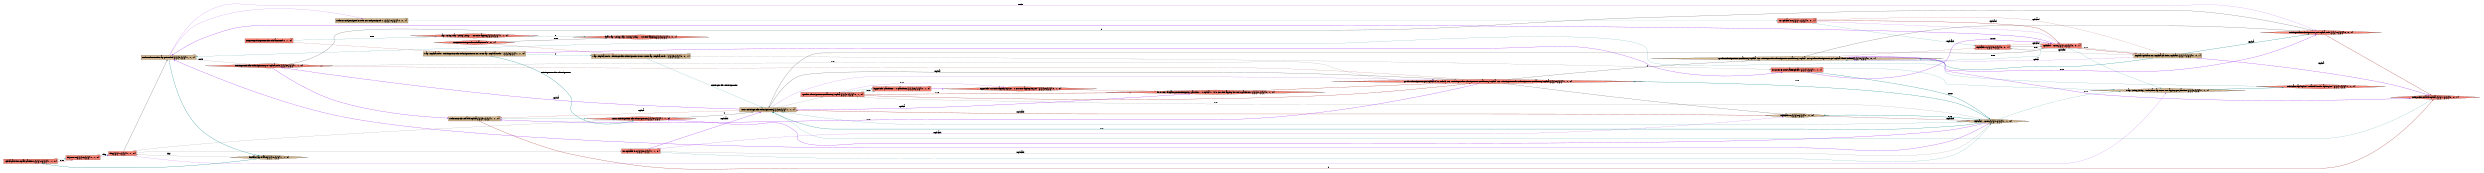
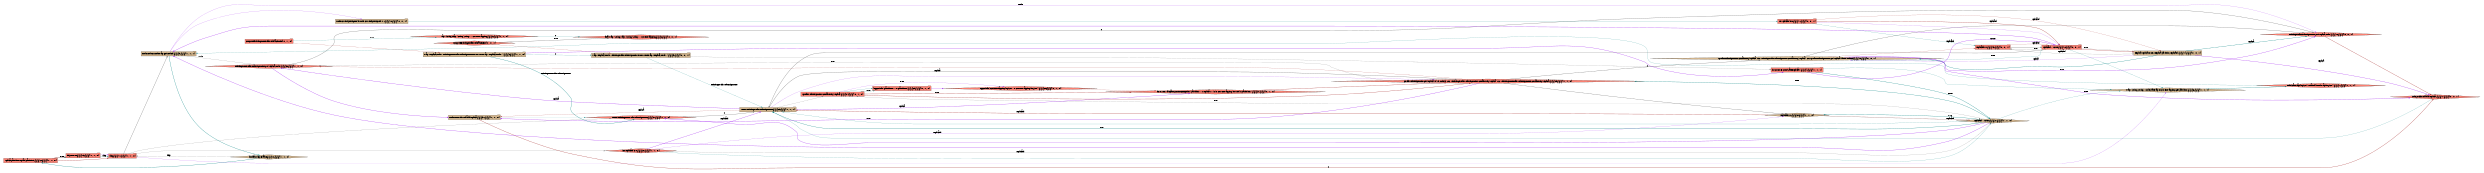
  digraph {
    rankdir=LR
    node [fillcolor=salmon shape=folder style=filled]
    edge [color=teal style=solid]
    n1 [label="replica.partition.equals(partition)@@@12@@@['1', '1', '0']"]
    n2 [label="skip@@@17@@@['1', '1', '0']"]
    n3 [label="skip = true@@@13@@@['1', '1', '0']"]
    n4 [fillcolor=tan label="Node node = _nodeMap.get(nodeId)@@@9@@@['1', '1', '1']"]
-   n5 [label="int replicaId = 0@@@20@@@['1', '1', '0']"]
+   n5 [label="int replicaId = 0@@@20@@@['1', '1', '0']" shape=diamond]
    n6 [fillcolor=tan label="Map<String,String> nodeStateMap = currentMapping.get(partition)@@@6@@@['1', '1', '1']" shape=diamond]
    n7 [label="return existingNonPreferredAssignment@@@37@@@['1', '1', '0']" shape=diamond]
    n8 [label="existingNonPreferredAssignment.put(replica,node)@@@30@@@['1', '1', '0']" shape=diamond]
    n9 [fillcolor=tan label="node.nonPreferred.add(replica)@@@31@@@['1', '1', '0']"]
    n10 [label="existingPreferredAssignment.put(replica,node)@@@16@@@['0', '0', '1']" shape=diamond]
    n11 [label="node.preferred.add(replica)@@@17@@@['0', '0', '1']" shape=diamond]
    n12 [fillcolor=tan label="node.currentlyAssigned = node.currentlyAssigned + 1@@@10@@@['0', '0', '1']"]
    n13 [fillcolor=tan label="boolean skip = false@@@10@@@['1', '1', '0']" shape=diamond]
    n14 [fillcolor=tan label="replicaId++@@@22@@@['1', '1', '0']" shape=diamond]
    n15 [fillcolor=tan label="replicaId < count@@@21@@@['1', '1', '0']" shape=diamond]
    n16 [fillcolor=tan label="return existingPreferredAssignment@@@23@@@['1', '1', '1']"]
    n17 [label="nodeStateMap.keySet().retainAll(_nodeMap.keySet())@@@7@@@['1', '1', '1']" shape=diamond]
    n18 [label="Map<String,Map<String,String>> currentMapping@@@2@@@['1', '1', '0']" shape=diamond]
    n19 [label="final Map<String,Map<String,String>> currentMapping@@@2@@@['0', '0', '1']" shape=diamond]
    n20 [label="throw new IllegalArgumentException(\"partition: \" + replica + \" is in currentMapping but not in partitions\")@@@27@@@['0', '1', '0']" shape=diamond]
    n21 [label="_preferredAssignment.get(replica).id != node.id && !_existingPreferredAssignment.containsKey(replica) && !existingNonPreferredAssignment.containsKey(replica)@@@29@@@['1', '1', '0']" shape=diamond]
    n22 [fillcolor=tan label="_preferredAssignment.containsKey(replica) && !existingPreferredAssignment.containsKey(replica) && _preferredAssignment.get(replica).id == node.id@@@15@@@['0', '0', '1']" shape=diamond]
    n23 [label="replicaId++@@@13@@@['0', '0', '1']"]
    n24 [label="!_preferredAssignment.containsKey(replica)@@@24@@@['0', '1', '0']"]
    n25 [label="logger.info(\"currentMapping.keySet: \" + currentMapping.keySet())@@@26@@@['0', '1', '0']" shape=diamond]
    n26 [label="logger.info(\"partitions: \" + _partitions)@@@25@@@['0', '1', '0']"]
    n27 [label="int replicaId = 0@@@11@@@['0', '0', '1']"]
    n28 [label="replicaId < count@@@12@@@['0', '0', '1']"]
    n29 [fillcolor=tan label="Replica replica = new Replica(partition,replicaId)@@@14@@@['0', '0', '1']"]
    n30 [fillcolor=tan label="Map<Replica,Node> existingPreferredAssignment = new TreeMap<Replica,Node>()@@@3@@@['0', '0', '1']"]
    n31 [label="int count = countStateReplicas()@@@4@@@['1', '1', '1']"]
    n32 [fillcolor=tan label="Map<Replica,Node> existingNonPreferredAssignment = new TreeMap<Replica,Node>()@@@3@@@['1', '1', '0']"]
    n33 [label="computeExistingNonPreferredPlacement['0', '1', '0']"]
    n34 [label="computeExistingPreferredPlacement['0', '0', '1']" shape=diamond]
+   n1 -> n2 [color=brown style=bold]
    n1 -> n3 [color=brown label=true style=bold]
    n1 -> n3
    n2 -> n4 [color=gray40 style=bold]
    n2 -> n5 [color=gray40]
    n2 -> n6 [color=purple]
    n2 -> n7 [color=gray40]
    n3 -> n2 [label=skip]
    n3 -> n2 [color=purple]
    n4 -> n8 [color=gray40 label="node"]
    n4 -> n10 [color=purple label="node"]
    n4 -> n12 [color=purple]
    n4 -> n13 [style=bold]
    n5 -> n14 [color=purple label=replicaId]
    n5 -> n15
    n5 -> n15 [color=gray40 label=replicaId]
    n5 -> n16 [color=purple label=replicaId style=bold]
    n6 -> n17 [style=bold]
    n7 -> n16 [color=gray40 label=0 style=bold]
    n8 -> n9 [color=purple style=bold]
    n8 -> n10 [color=gray40 label=0 style=bold]
    n9 -> n7
    n9 -> n11 [color=brown label=0 style=bold]
    n10 -> n11 [color=brown style=bold]
    n11 -> n16
    n12 -> n27
    n13 -> n1 [style=bold]
    n13 -> n2 [color=gray40 label=skip]
    n14 -> n15 [color=brown label=replicaId]
    n14 -> n15 [color=gray40]
    n14 -> n16 [color=brown label=replicaId style=bold]
    n15 -> n4 [color=purple style=bold]
    n15 -> n6
    n15 -> n7 [color=purple style=bold]
    n15 -> n14 [label=true style=bold]
    n15 -> n16 [label=true style=bold]
    n15 -> n16
    n15 -> n21 [label=true style=bold]
    n15 -> n24 [color=gray40 label=true]
    n16 -> n8 [color=purple label=replica style=bold]
    n16 -> n9 [color=brown label=replica]
    n16 -> n20 [color=purple label=replica style=bold]
    n16 -> n21 [color=gray40 label=replica style=bold]
    n16 -> n21 [color=purple]
    n16 -> n24 [color=gray40]
    n17 -> n4
    n18 -> n19 [label=0]
    n20 -> n21 [color=brown style=bold]
    n21 -> n8 [color=gray40 label=true]
    n21 -> n8 [color=brown]
    n21 -> n9 [color=purple label=true style=bold]
    n21 -> n14 [color=gray40 style=bold]
    n21 -> n22 [color=gray40 label=0 style=bold]
    n22 -> n10 [color=gray40 style=bold]
    n22 -> n10 [color=purple label=true style=bold]
    n22 -> n11 [color=purple label=true style=bold]
    n22 -> n23 [color=brown]
    n23 -> n28 [color=brown label=replicaId]
    n23 -> n28 [color=gray40 style=bold]
    n23 -> n29 [color=gray40 label=replicaId]
    n24 -> n20 [color=brown label=true style=bold]
    n24 -> n21 [color=brown style=bold]
    n24 -> n25 [color=purple label=true]
    n24 -> n26 [label=true]
    n24 -> n26
    n25 -> n20 [color=brown]
    n26 -> n25 [color=purple style=bold]
    n27 -> n23 [label=replicaId]
    n27 -> n28 [color=brown label=replicaId style=bold]
    n27 -> n28 [color=purple]
    n27 -> n29 [color=brown label=replicaId]
    n28 -> n4 [color=purple style=bold]
    n28 -> n6
    n28 -> n16 [color=gray40 style=bold]
    n28 -> n22 [label=true]
    n28 -> n23 [color=gray40 label=true]
    n28 -> n29 [color=gray40 label=true]
    n28 -> n29 [color=brown style=bold]
    n29 -> n10 [label=replica style=bold]
    n29 -> n11 [color=purple label=replica style=bold]
    n29 -> n22 [style=bold]
    n29 -> n22 [color=purple label=replica]
    n30 -> n16 [label=existingPreferredAssignment]
    n30 -> n31 [color=gray40]
    n31 -> n6
    n31 -> n15 [label=count style=bold]
    n31 -> n28 [color=purple label=count style=bold]
    n32 -> n7 [label=existingNonPreferredAssignment style=bold]
    n32 -> n30 [label=0]
    n32 -> n31 [color=purple style=bold]
    n33 -> n18 [label=true]
    n33 -> n32 [color=brown]
    n34 -> n19 [color=gray40 label=true style=bold]
    n34 -> n30 [color=brown]
  }
